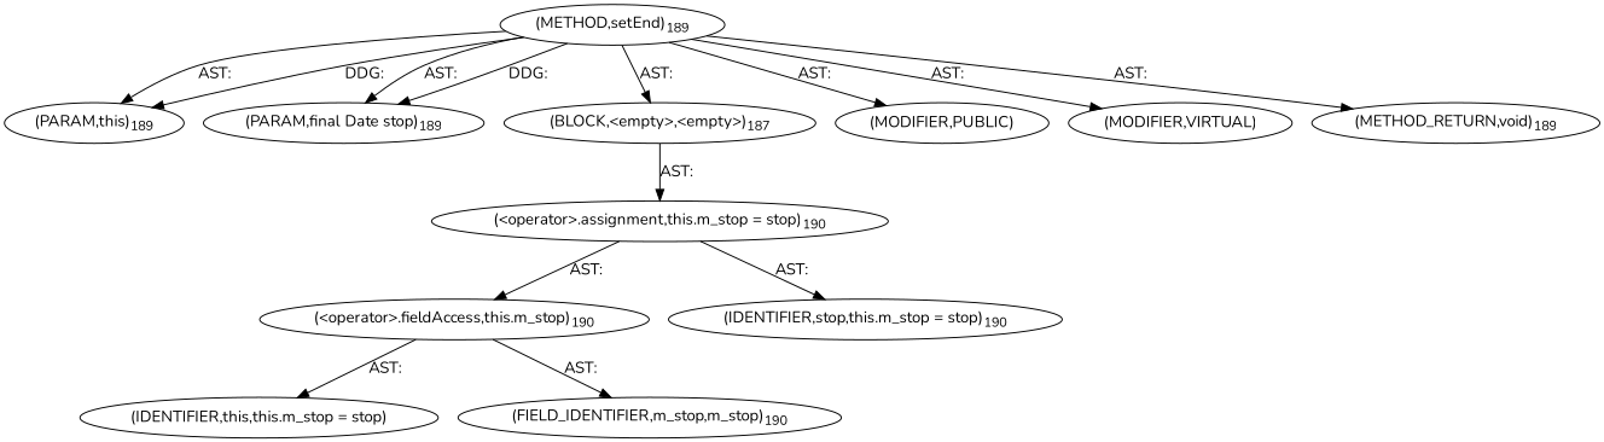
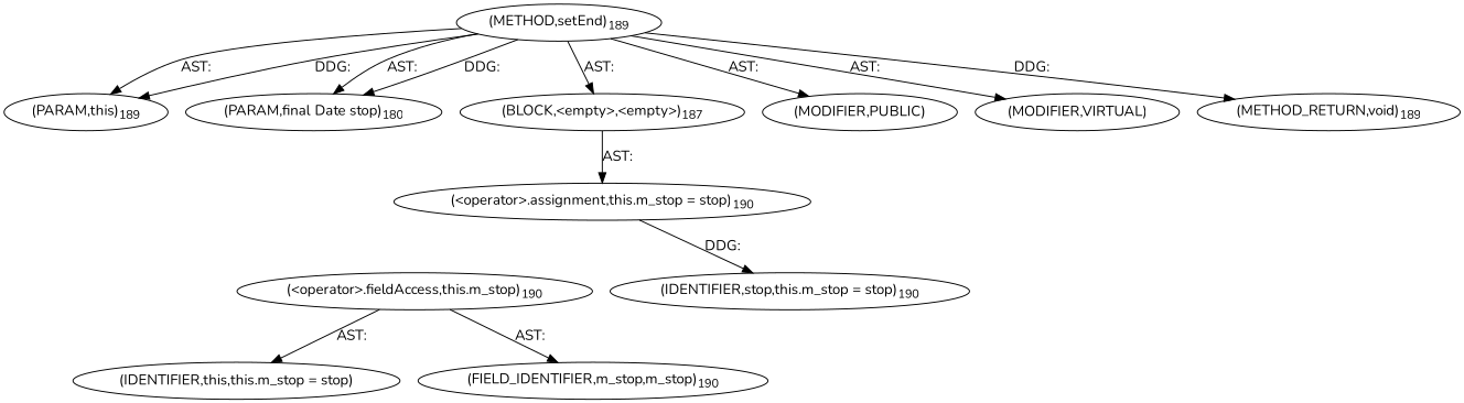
  digraph {
    fontname=Nunito
    node [fontname=Nunito]
    edge [fontname=Nunito]
    n1 [label=<(METHOD,setEnd)<SUB>189</SUB>>]
    n2 [label=<(PARAM,this)<SUB>189</SUB>>]
-   n3 [label=<(PARAM,final Date stop)<SUB>189</SUB>>]
+   n3 [label=<(PARAM,final Date stop)<SUB>180</SUB>>]
    n4 [label=<(BLOCK,&lt;empty&gt;,&lt;empty&gt;)<SUB>187</SUB>>]
    n5 [label=<(MODIFIER,PUBLIC)>]
    n6 [label=<(MODIFIER,VIRTUAL)>]
    n7 [label=<(METHOD_RETURN,void)<SUB>189</SUB>>]
    n8 [label=<(&lt;operator&gt;.assignment,this.m_stop = stop)<SUB>190</SUB>>]
    n9 [label=<(&lt;operator&gt;.fieldAccess,this.m_stop)<SUB>190</SUB>>]
    n10 [label=<(IDENTIFIER,stop,this.m_stop = stop)<SUB>190</SUB>>]
    n11 [label=<(IDENTIFIER,this,this.m_stop = stop)>]
    n12 [label=<(FIELD_IDENTIFIER,m_stop,m_stop)<SUB>190</SUB>>]
    n1 -> n2 [label="AST: "]
    n1 -> n2 [label="DDG: "]
    n1 -> n3 [label="AST: "]
    n1 -> n3 [label="DDG: "]
    n1 -> n4 [label="AST: "]
    n1 -> n5 [label="AST: "]
    n1 -> n6 [label="AST: "]
-   n1 -> n7 [label="AST: "]
+   n1 -> n7 [label="DDG: "]
    n4 -> n8 [label="AST: "]
-   n8 -> n9 [label="AST: "]
-   n8 -> n10 [label="AST: "]
+   n8 -> n10 [label="DDG: "]
    n9 -> n11 [label="AST: "]
    n9 -> n12 [label="AST: "]
  }
